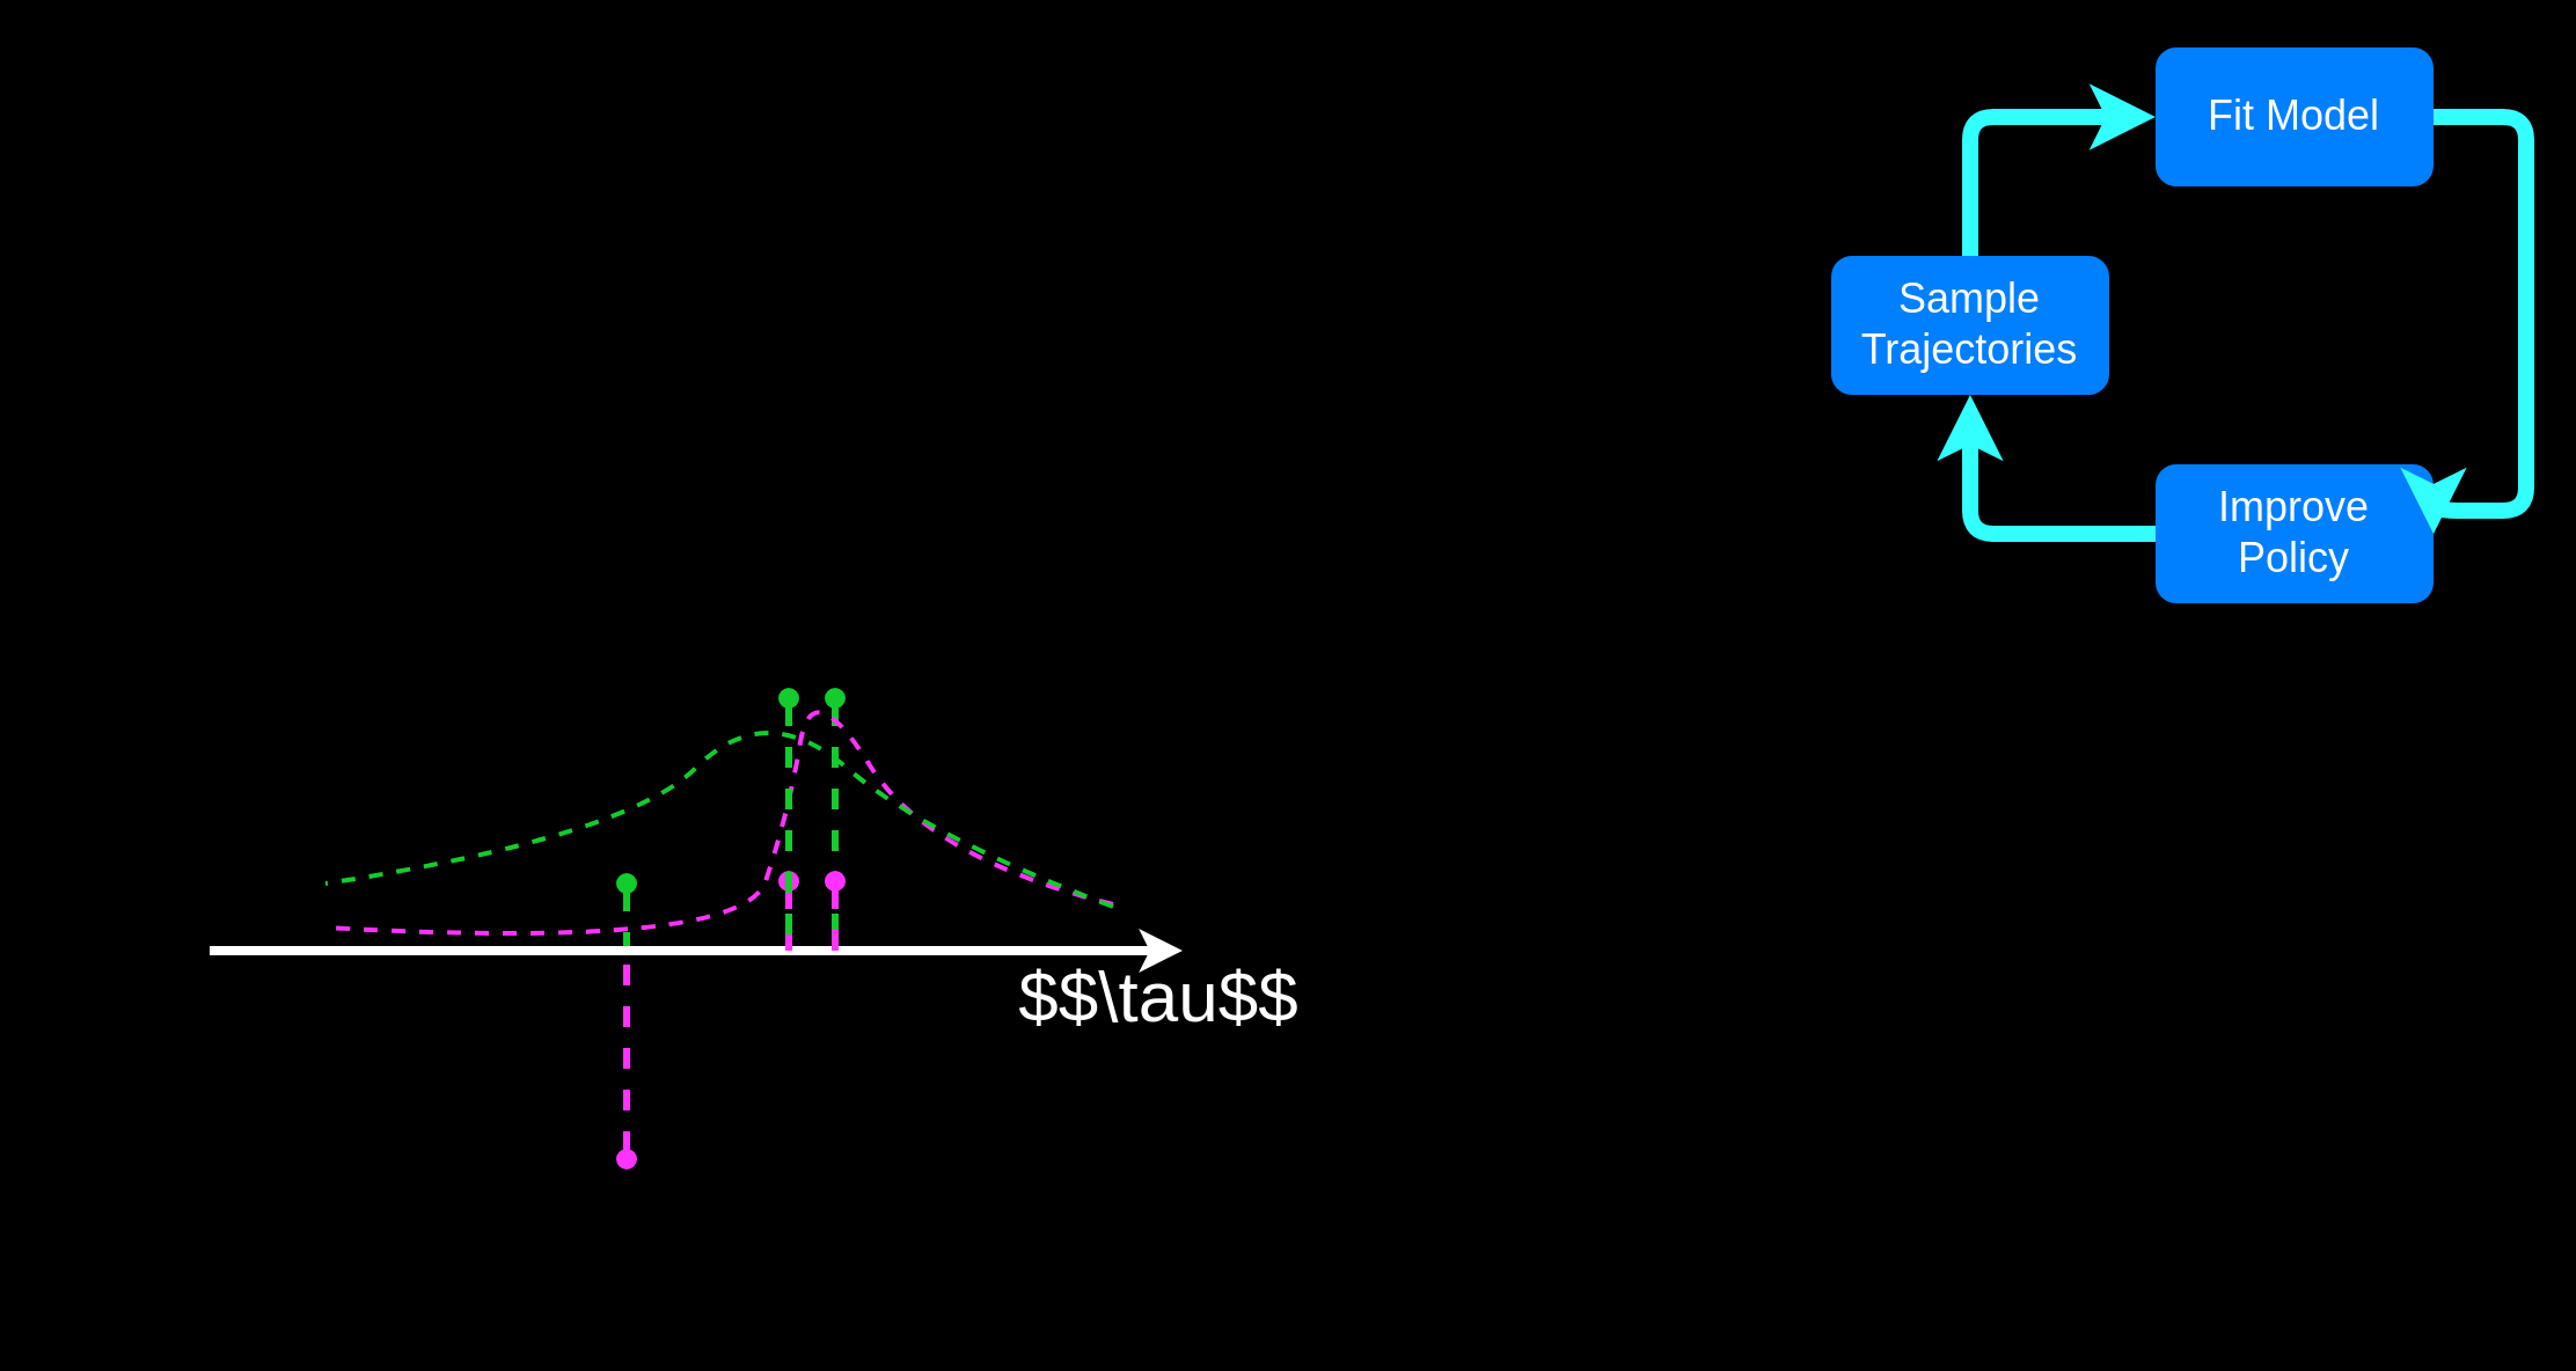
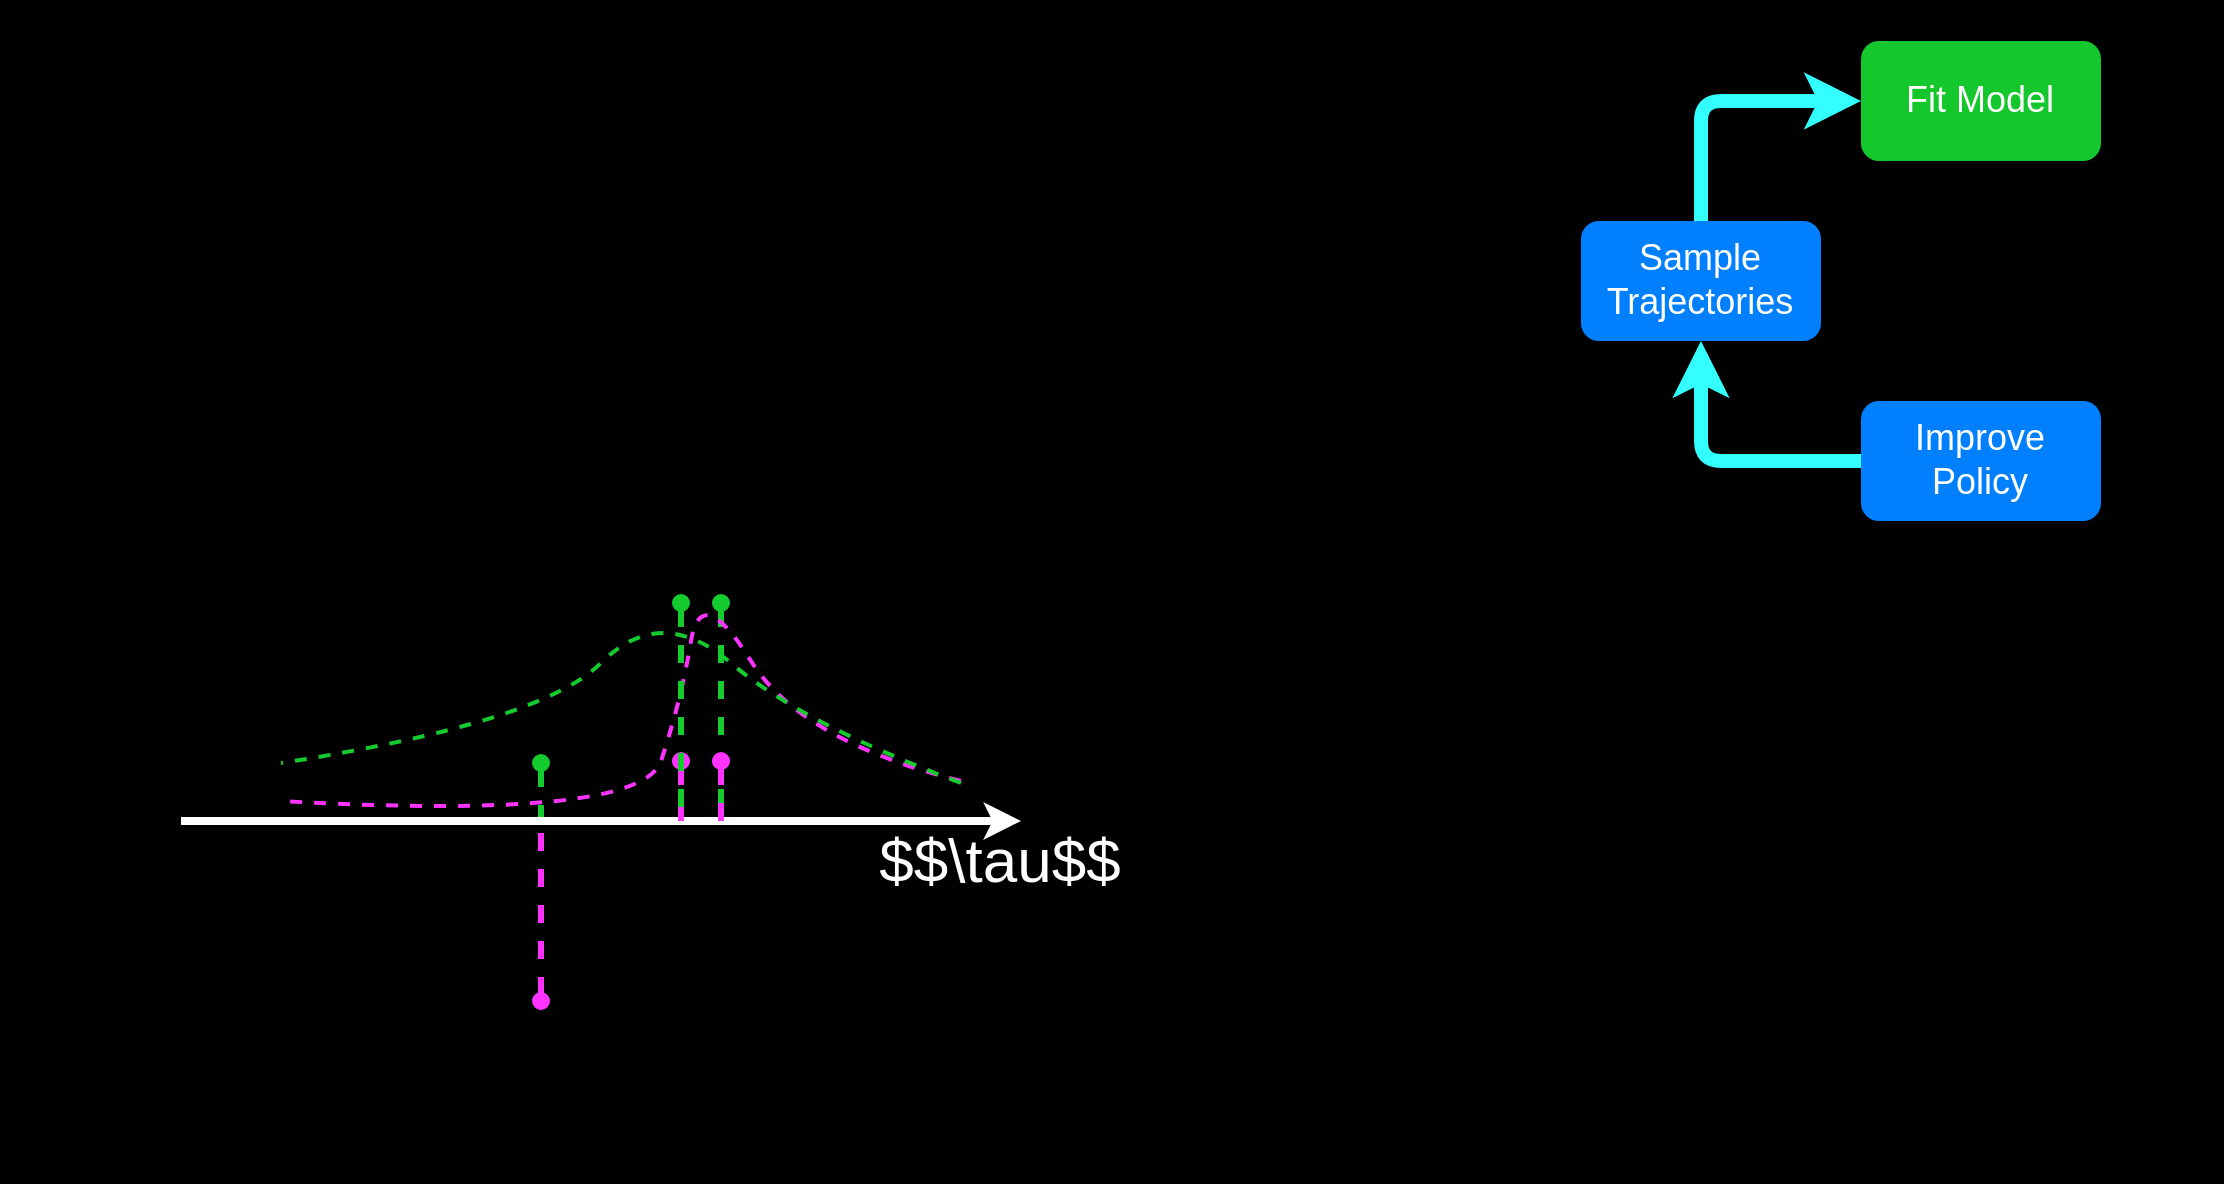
  <mxCell id="0" />
  <mxCell id="1" parent="0" />
  <mxCell id="2" value="" style="rounded=0;whiteSpace=wrap;html=1;labelBackgroundColor=none;strokeColor=none;strokeWidth=3;fillColor=#000000;fontSize=31;fontColor=#FF33FF;" vertex="1" parent="1"><mxGeometry x="20" y="240" width="640" height="330" as="geometry" /></mxCell>
  <mxCell id="3" value="" style="endArrow=none;dashed=1;html=1;strokeColor=#14CC2D;strokeWidth=3;fontSize=31;fontColor=#FF33FF;endFill=0;startArrow=oval;startFill=1;" edge="1" parent="1"><mxGeometry width="50" height="50" relative="1" as="geometry"><mxPoint x="270" y="381" as="sourcePoint" /><mxPoint x="270" y="411" as="targetPoint" /></mxGeometry></mxCell>
  <mxCell id="4" value="" style="endArrow=none;dashed=1;html=1;strokeColor=#14CC2D;strokeWidth=3;fontSize=31;fontColor=#FF33FF;endFill=0;startArrow=oval;startFill=1;" edge="1" parent="1"><mxGeometry width="50" height="50" relative="1" as="geometry"><mxPoint x="360" y="301" as="sourcePoint" /><mxPoint x="360" y="411" as="targetPoint" /></mxGeometry></mxCell>
- <mxCell id="5" value="Fit Model" style="rounded=1;whiteSpace=wrap;html=1;fillColor=#007fff;strokeWidth=3;strokeColor=none;fontColor=#FFFFFF;fontSize=18;" vertex="1" parent="1"><mxGeometry x="930" y="20" width="120" height="60" as="geometry" /></mxCell>
+ <mxCell id="5" value="Fit Model" style="rounded=1;whiteSpace=wrap;html=1;fillColor=#13C72C;strokeWidth=3;strokeColor=none;fontColor=#FFFFFF;fontSize=18;" vertex="1" parent="1"><mxGeometry x="930" y="20" width="120" height="60" as="geometry" /></mxCell>
  <mxCell id="6" value="Sample Trajectories" style="rounded=1;whiteSpace=wrap;html=1;fillColor=#007fff;strokeWidth=3;strokeColor=none;fontColor=#FFFFFF;fontSize=18;" vertex="1" parent="1"><mxGeometry x="790" y="110" width="120" height="60" as="geometry" /></mxCell>
  <mxCell id="7" style="edgeStyle=orthogonalEdgeStyle;rounded=1;orthogonalLoop=1;jettySize=auto;html=1;exitX=0;exitY=0.5;exitDx=0;exitDy=0;entryX=0.5;entryY=1;entryDx=0;entryDy=0;fontSize=18;fontColor=#FFFFFF;strokeWidth=7;strokeColor=#33FFFF;" edge="1" parent="1" source="8" target="6"><mxGeometry relative="1" as="geometry" /></mxCell>
  <mxCell id="8" value="Improve&lt;br&gt; Policy" style="rounded=1;whiteSpace=wrap;html=1;fillColor=#007FFF;strokeWidth=3;strokeColor=none;fontColor=#FFFFFF;fontSize=18;" vertex="1" parent="1"><mxGeometry x="930" y="200" width="120" height="60" as="geometry" /></mxCell>
  <mxCell id="9" style="edgeStyle=orthogonalEdgeStyle;rounded=1;orthogonalLoop=1;jettySize=auto;html=1;exitX=0.5;exitY=0;exitDx=0;exitDy=0;entryX=0;entryY=0.5;entryDx=0;entryDy=0;fontSize=18;fontColor=#FFFFFF;strokeWidth=7;strokeColor=#33FFFF;" edge="1" parent="1" source="6" target="5"><mxGeometry relative="1" as="geometry"><mxPoint x="940" y="230" as="sourcePoint" /><mxPoint x="800" y="180" as="targetPoint" /></mxGeometry></mxCell>
- <mxCell id="10" style="edgeStyle=orthogonalEdgeStyle;rounded=1;orthogonalLoop=1;jettySize=auto;html=1;exitX=1;exitY=0.5;exitDx=0;exitDy=0;entryX=1;entryY=0.5;entryDx=0;entryDy=0;fontSize=18;fontColor=#FFFFFF;strokeWidth=7;strokeColor=#33FFFF;" edge="1" parent="1" source="5" target="8"><mxGeometry relative="1" as="geometry"><mxPoint x="950" y="240" as="sourcePoint" /><mxPoint x="810" y="190" as="targetPoint" /><Array as="points"><mxPoint x="1090" y="50" /><mxPoint x="1090" y="220" /></Array></mxGeometry></mxCell>
  <mxCell id="11" value="" style="endArrow=classic;html=1;strokeColor=#FFFFFF;strokeWidth=4;fontSize=18;fontColor=#FFFFFF;" edge="1" parent="1"><mxGeometry width="50" height="50" relative="1" as="geometry"><mxPoint x="90" y="410" as="sourcePoint" /><mxPoint x="510" y="410" as="targetPoint" /></mxGeometry></mxCell>
  <mxCell id="12" value="$$\tau$$" style="text;html=1;strokeColor=none;fillColor=none;align=center;verticalAlign=middle;whiteSpace=wrap;rounded=0;fontSize=31;fontColor=#FFFFFF;" vertex="1" parent="1"><mxGeometry x="480" y="420" width="40" height="20" as="geometry" /></mxCell>
  <mxCell id="13" style="edgeStyle=orthogonalEdgeStyle;rounded=1;orthogonalLoop=1;jettySize=auto;html=1;exitX=0.5;exitY=1;exitDx=0;exitDy=0;strokeColor=#FFFFFF;strokeWidth=4;fontSize=23;fontColor=#FFF703;" edge="1" parent="1" source="12" target="12"><mxGeometry relative="1" as="geometry" /></mxCell>
  <mxCell id="14" value="" style="endArrow=none;dashed=1;html=1;strokeColor=#FF33FF;strokeWidth=3;fontSize=31;fontColor=#FF33FF;endFill=0;startArrow=oval;startFill=1;" edge="1" parent="1"><mxGeometry width="50" height="50" relative="1" as="geometry"><mxPoint x="270" y="500" as="sourcePoint" /><mxPoint x="270" y="410" as="targetPoint" /></mxGeometry></mxCell>
  <mxCell id="15" value="" style="endArrow=none;dashed=1;html=1;strokeColor=#FF33FF;strokeWidth=3;fontSize=31;fontColor=#FF33FF;endFill=0;startArrow=oval;startFill=1;" edge="1" parent="1"><mxGeometry width="50" height="50" relative="1" as="geometry"><mxPoint x="340" y="380" as="sourcePoint" /><mxPoint x="340" y="410" as="targetPoint" /></mxGeometry></mxCell>
  <mxCell id="16" value="" style="endArrow=none;dashed=1;html=1;strokeColor=#FF33FF;strokeWidth=3;fontSize=31;fontColor=#FF33FF;endFill=0;startArrow=oval;startFill=1;" edge="1" parent="1"><mxGeometry width="50" height="50" relative="1" as="geometry"><mxPoint x="360" y="380" as="sourcePoint" /><mxPoint x="360" y="410" as="targetPoint" /></mxGeometry></mxCell>
  <mxCell id="17" value="" style="curved=1;endArrow=none;html=1;strokeColor=#FF33FF;strokeWidth=2;fontSize=31;fontColor=#FFFFFF;endFill=0;dashed=1;" edge="1" parent="1"><mxGeometry width="50" height="50" relative="1" as="geometry"><mxPoint x="480" y="390" as="sourcePoint" /><mxPoint x="140" y="400" as="targetPoint" /><Array as="points"><mxPoint x="400" y="370" /><mxPoint x="350" y="290" /><mxPoint x="340" y="350" /><mxPoint x="320" y="410" /></Array></mxGeometry></mxCell>
  <mxCell id="18" value="" style="endArrow=none;dashed=1;html=1;strokeColor=#14CC2D;strokeWidth=3;fontSize=31;fontColor=#FF33FF;endFill=0;startArrow=oval;startFill=1;" edge="1" parent="1"><mxGeometry width="50" height="50" relative="1" as="geometry"><mxPoint x="340" y="301" as="sourcePoint" /><mxPoint x="340" y="411" as="targetPoint" /></mxGeometry></mxCell>
  <mxCell id="19" value="" style="curved=1;endArrow=none;html=1;strokeColor=#14CC2D;strokeWidth=2;fontSize=31;fontColor=#FFFFFF;endFill=0;dashed=1;" edge="1" parent="1"><mxGeometry width="50" height="50" relative="1" as="geometry"><mxPoint x="480" y="391" as="sourcePoint" /><mxPoint x="140" y="381" as="targetPoint" /><Array as="points"><mxPoint x="400" y="361" /><mxPoint x="330" y="301" /><mxPoint x="270" y="361" /></Array></mxGeometry></mxCell>
